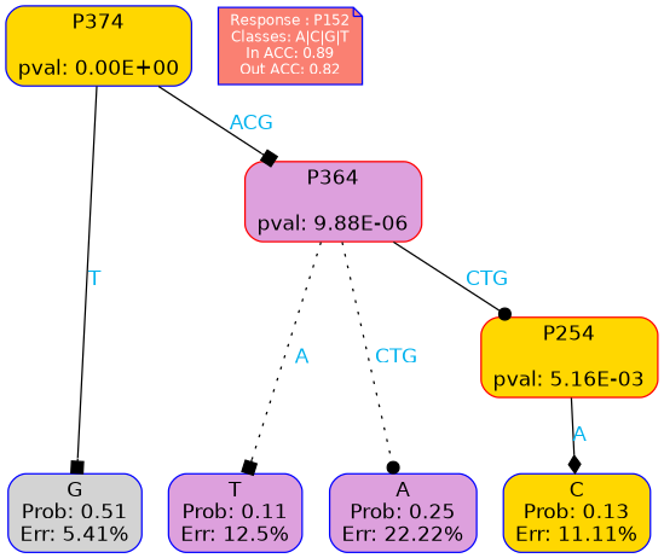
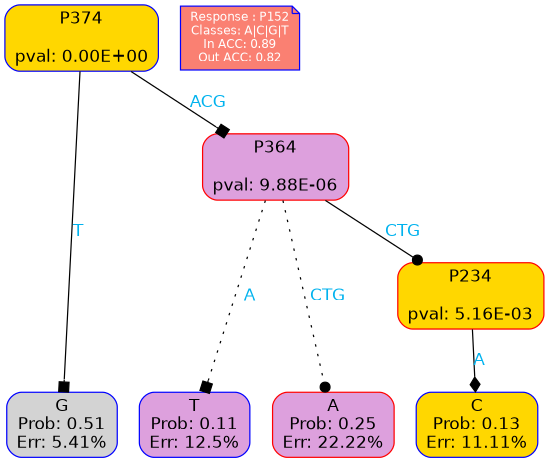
  digraph {
    ranksep=equally
    splines=polylines
    node [color=blue fillcolor=plum fontname=helvetica shape=box style="filled, rounded"]
    edge [arrowhead=box fontcolor=deepskyblue2 fontname=helvetica style=solid]
    n1 [label="T\nProb: 0.11\nErr: 12.5%"]
    n2 [fillcolor=gold label="C\nProb: 0.13\nErr: 11.11%"]
-   n3 [label="A\nProb: 0.25\nErr: 22.22%"]
+   n3 [color=red label="A\nProb: 0.25\nErr: 22.22%"]
    n4 [fillcolor=lightgrey label="G\nProb: 0.51\nErr: 5.41%"]
    n5 [align=left fillcolor=salmon fontcolor=white fontsize=10 label="Response : P152\nClasses: A|C|G|T\nIn ACC: 0.89\nOut ACC: 0.82\n" shape=note style=filled]
    n6 [fillcolor=gold label="P374\n\npval: 0.00E+00"]
    n7 [color=red label="P364\n\npval: 9.88E-06"]
-   n8 [color=red fillcolor=gold label="P254\n\npval: 5.16E-03"]
+   n8 [color=red fillcolor=gold label="P234\n\npval: 5.16E-03"]
    subgraph sub_1 {
      rank=same
      n1
      n2
      n3
      n4
    }
    subgraph sub_2 {
      rank=same
      n5
      n6
    }
    n6 -> n4 [label=T]
    n6 -> n7 [label=ACG]
    n7 -> n1 [label=A style=dotted]
    n7 -> n3 [arrowhead=dot label=CTG style=dotted]
    n7 -> n8 [arrowhead=dot label=CTG]
    n8 -> n2 [arrowhead=diamond label=A]
  }
